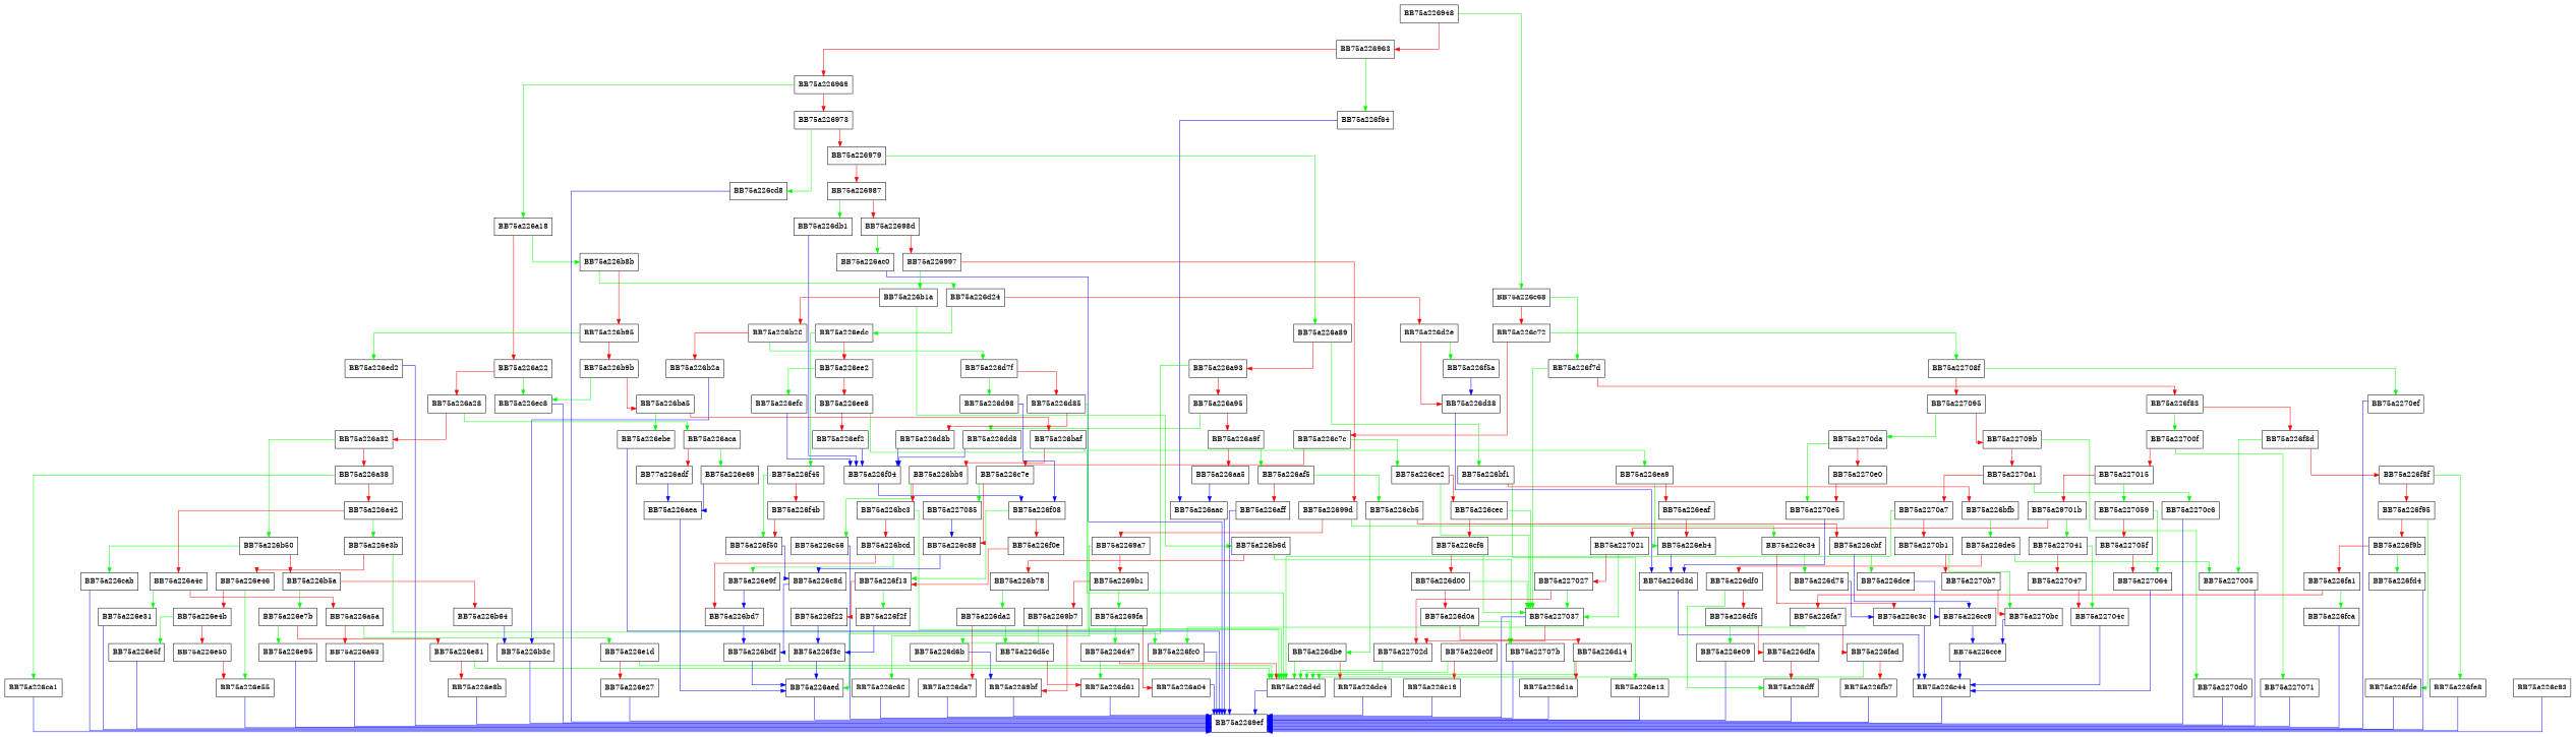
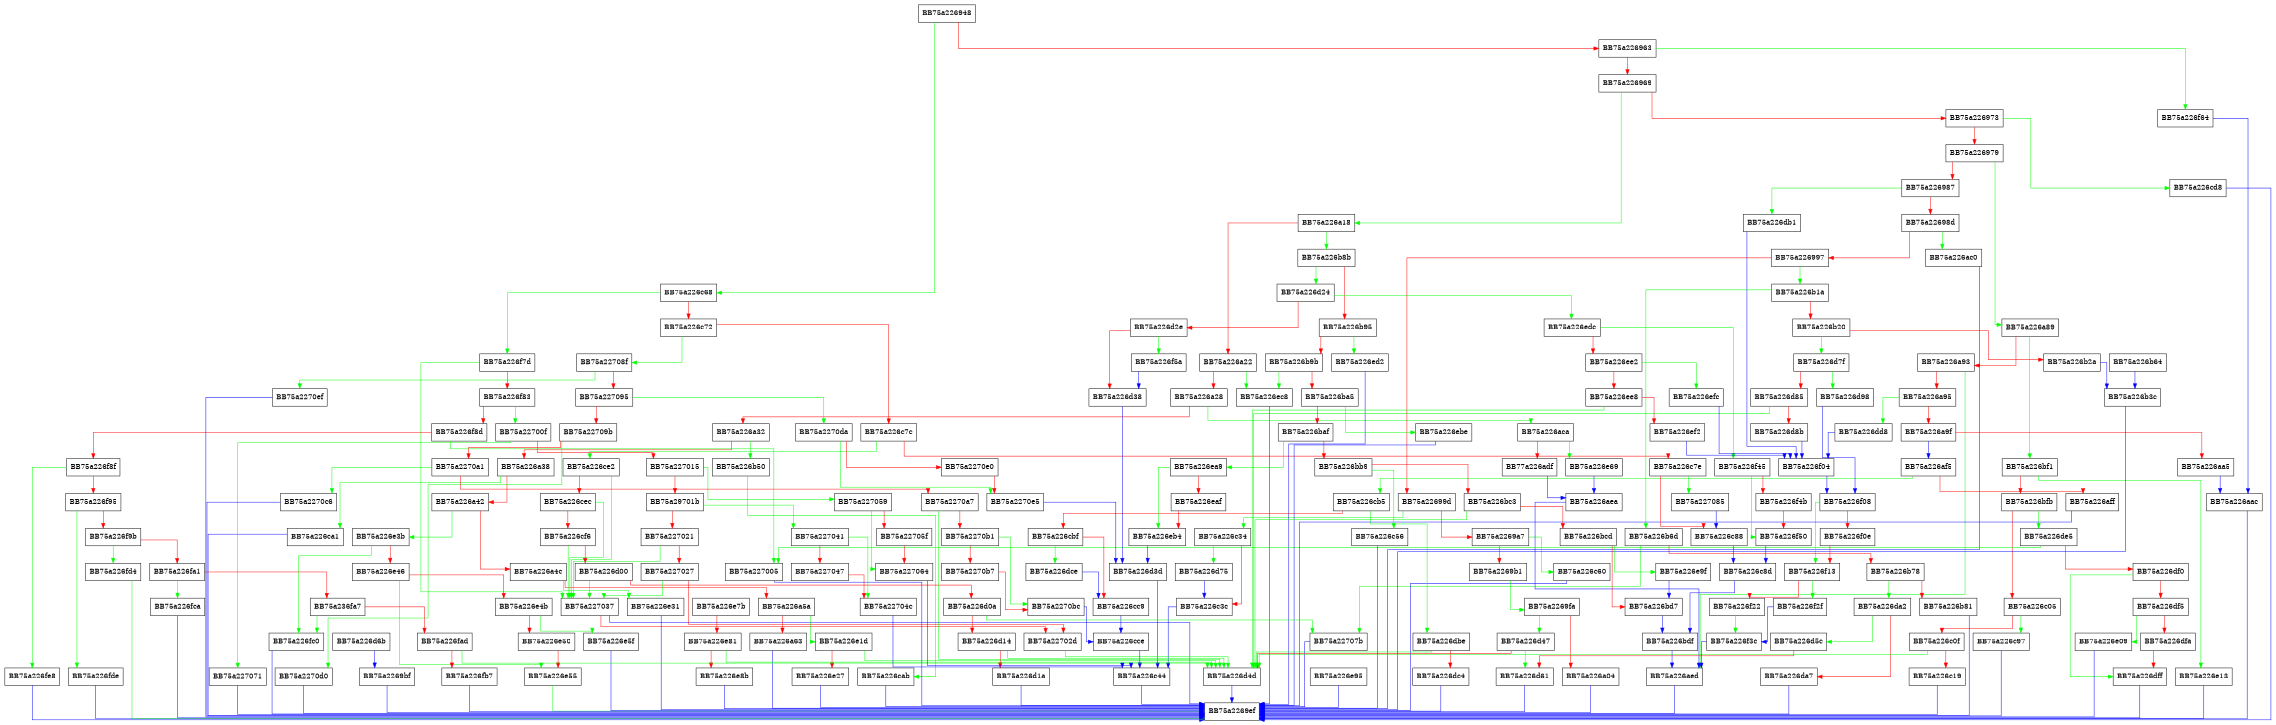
  digraph {
    splines=ortho
    node [shape=box]
    edge [color=red]
    BB75a226948
    BB75a226c68
    BB75a226963
    BB75a226f7d
    BB75a226c72
    BB75a226f64
    BB75a226969
    BB75a227037
    BB75a226f83
    BB75a22708f
    BB75a226c7c
    BB75a226aac
    BB75a226a18
    BB75a226973
    BB75a2269ef
    BB75a226b8b
    BB75a226a22
    BB75a226cd8
    BB75a226979
    BB75a226d24
    BB75a226b95
    BB75a226ec8
    BB75a226a28
    BB75a226a89
    BB75a226987
    BB75a226bf1
    BB75a226a93
    BB75a226db1
    BB75a22698d
    BB75a226e13
    BB75a226bfb
    BB75a226aed
    BB75a226a95
    BB75a226f04
    BB75a226ac0
    BB75a226997
    BB75a226f08
    BB75a226b1a
    BB75a22699d
    BB75a226b6d
    BB75a226b20
    BB75a226c34
    BB75a2269a7
    BB75a22707b
    BB75a226b78
    BB75a226d7f
    BB75a226b2a
    BB75a226d75
    BB75a226c3c
    BB75a226c60
    BB75a2269b1
    BB75a226c44
    BB75a2269fa
-   BB75a2269b7
    BB75a226d47
    BB75a226a04
    BB75a226d6b
    BB75a2269bf
    BB75a226d4d
    BB75a226d61
    BB75a226edc
    BB75a226d2e
    BB75a226ed2
    BB75a226b9b
    BB75a226aca
    BB75a226a32
    BB75a226e69
    n68 [label=BB77a226adf]
    BB75a226b50
    BB75a226a38
    BB75a226aea
    BB75a226cab
-   BB75a226b5a
    BB75a226ca1
    BB75a226a42
    BB75a226e7b
    BB75a226b64
    BB75a226e3b
    BB75a226a4c
    BB75a226fc0
    BB75a226e46
    BB75a226e31
    BB75a226a5a
    BB75a226e55
    BB75a226e4b
    BB75a226e1d
    BB75a226a63
    BB75a226e27
    BB75a226de5
+   BB75a226c05
    BB75a226dd8
    BB75a226a9f
    BB75a226af5
    BB75a226aa5
    BB75a226cb5
    BB75a226aff
    BB75a226dbe
    BB75a226cbf
    BB75a226dc4
    BB75a226dce
    BB75a226cc9
    BB75a226da2
+   BB75a226b81
    BB75a226d98
    BB75a226d85
    BB75a226b3c
    BB75a226d8b
    BB75a226e95
    BB75a226e81
    BB75a226e8b
    BB75a226d5c
    BB75a226da7
    BB75a226f45
    BB75a226ee2
    BB75a226f5a
    BB75a226d38
    BB75a226ba5
    BB75a226ebe
    BB75a226baf
    BB75a226ea9
    BB75a226bb9
    BB75a226eb4
    BB75a226eaf
    BB75a226c56
    BB75a226bc3
    BB75a226d3d
    BB75a226bcd
    BB75a226e9f
    BB75a226bd7
    BB75a226bdf
    BB75a227005
    BB75a226df0
-   BB75a226c97 [label=BB75a226c93]
+   BB75a226c97
    BB75a226c0f
    BB75a226dff
    BB75a226df5
    BB75a226c19
    BB75a22702d
    BB75a22700f
    BB75a226f8d
    BB75a2270ef
    BB75a227095
    BB75a226ce2
    BB75a226c7e
    BB75a2270da
    BB75a22709b
    BB75a226cec
    BB75a227085
    BB75a226c88
    BB75a226cf6
    BB75a226c8d
    BB75a226cce
    BB75a226d00
    BB75a226d0a
    BB75a226d14
    BB75a226d1a
    BB75a226f50
    BB75a226f4b
    BB75a226efc
    BB75a226ee8
    BB75a226f13
    BB75a226f0e
    BB75a226f2f
    BB75a226f22
    BB75a226e09
    BB75a226dfa
    BB75a226e5f
    BB75a226e50
    BB75a226ef2
    BB75a226f3c
    BB75a227071
    BB75a227015
    BB75a226f8f
    BB75a227059
    n175 [label=BB75a29701b]
    BB75a226fe8
    BB75a226f95
    BB75a226fde
    BB75a226f9b
    BB75a226fd4
    BB75a226fa1
    BB75a226fca
-   BB75a226fa7
+   BB75a226fa7 [label=BB75a236fa7]
    BB75a226fad
    BB75a226fb7
    BB75a227064
    BB75a22705f
    BB75a227041
    BB75a227021
    BB75a22704c
    BB75a227047
    BB75a227027
    BB75a2270e5
    BB75a2270e0
    BB75a2270d0
    BB75a2270a1
    BB75a2270c6
    BB75a2270a7
    BB75a2270b1
    BB75a2270bc
    BB75a2270b7
    BB75a226948 -> BB75a226c68 [color=green]
    BB75a226948 -> BB75a226963
    BB75a226c68 -> BB75a226f7d [color=green]
    BB75a226c68 -> BB75a226c72
    BB75a226963 -> BB75a226f64 [color=green]
    BB75a226963 -> BB75a226969
    BB75a226f7d -> BB75a227037 [color=green]
    BB75a226f7d -> BB75a226f83
    BB75a226c72 -> BB75a22708f [color=green]
    BB75a226c72 -> BB75a226c7c
    BB75a226f64 -> BB75a226aac [color=blue]
    BB75a226969 -> BB75a226a18 [color=green]
    BB75a226969 -> BB75a226973
    BB75a227037 -> BB75a2269ef [color=blue]
    BB75a227037 -> BB75a22702d
    BB75a226f83 -> BB75a22700f [color=green]
    BB75a226f83 -> BB75a226f8d
    BB75a22708f -> BB75a2270ef [color=green]
    BB75a22708f -> BB75a227095
    BB75a226c7c -> BB75a226ce2 [color=green]
    BB75a226c7c -> BB75a226c7e
    BB75a226aac -> BB75a2269ef [color=blue]
    BB75a226a18 -> BB75a226b8b [color=green]
    BB75a226a18 -> BB75a226a22
    BB75a226973 -> BB75a226cd8 [color=green]
    BB75a226973 -> BB75a226979
    BB75a226b8b -> BB75a226d24 [color=green]
    BB75a226b8b -> BB75a226b95
    BB75a226a22 -> BB75a226ec8 [color=green]
    BB75a226a22 -> BB75a226a28
    BB75a226cd8 -> BB75a2269ef [color=blue]
    BB75a226979 -> BB75a226a89 [color=green]
    BB75a226979 -> BB75a226987
    BB75a226d24 -> BB75a226edc [color=green]
    BB75a226d24 -> BB75a226d2e
    BB75a226b95 -> BB75a226ed2 [color=green]
    BB75a226b95 -> BB75a226b9b
    BB75a226ec8 -> BB75a2269ef [color=blue]
    BB75a226a28 -> BB75a226aca [color=green]
    BB75a226a28 -> BB75a226a32
    BB75a226a89 -> BB75a226bf1 [color=green]
    BB75a226a89 -> BB75a226a93
    BB75a226987 -> BB75a226db1 [color=green]
    BB75a226987 -> BB75a22698d
    BB75a226bf1 -> BB75a226e13 [color=green]
    BB75a226bf1 -> BB75a226bfb
    BB75a226a93 -> BB75a226aed [color=green]
    BB75a226a93 -> BB75a226a95
    BB75a226db1 -> BB75a226f04 [color=blue]
    BB75a22698d -> BB75a226ac0 [color=green]
    BB75a22698d -> BB75a226997
    BB75a226e13 -> BB75a2269ef [color=blue]
    BB75a226bfb -> BB75a226de5 [color=green]
+   BB75a226bfb -> BB75a226c05
    BB75a226aed -> BB75a2269ef [color=blue]
    BB75a226a95 -> BB75a226dd8 [color=green]
    BB75a226a95 -> BB75a226a9f
    BB75a226f04 -> BB75a226f08 [color=blue]
    BB75a226ac0 -> BB75a2269ef [color=blue]
    BB75a226997 -> BB75a226b1a [color=green]
    BB75a226997 -> BB75a22699d
    BB75a226f08 -> BB75a226f13 [color=green]
    BB75a226f08 -> BB75a226f0e
    BB75a226b1a -> BB75a226b6d [color=green]
    BB75a226b1a -> BB75a226b20
    BB75a22699d -> BB75a226c34 [color=green]
    BB75a22699d -> BB75a2269a7
    BB75a226b6d -> BB75a22707b [color=green]
    BB75a226b6d -> BB75a226b78
    BB75a226b20 -> BB75a226d7f [color=green]
    BB75a226b20 -> BB75a226b2a
    BB75a226c34 -> BB75a226d75 [color=green]
    BB75a226c34 -> BB75a226c3c
    BB75a2269a7 -> BB75a226c60 [color=green]
    BB75a2269a7 -> BB75a2269b1
    BB75a22707b -> BB75a2269ef [color=blue]
    BB75a226b78 -> BB75a226da2 [color=green]
+   BB75a226b78 -> BB75a226b81
    BB75a226d7f -> BB75a226d98 [color=green]
    BB75a226d7f -> BB75a226d85
    BB75a226b2a -> BB75a226b3c [color=blue]
    BB75a226d75 -> BB75a226c3c [color=blue]
    BB75a226c3c -> BB75a226c44 [color=blue]
    BB75a226c60 -> BB75a2269ef [color=blue]
    BB75a2269b1 -> BB75a2269fa [color=green]
-   BB75a2269b1 -> BB75a2269b7
    BB75a226c44 -> BB75a2269ef [color=blue]
    BB75a2269fa -> BB75a226d47 [color=green]
    BB75a2269fa -> BB75a226a04
-   BB75a2269b7 -> BB75a226d6b [color=green]
-   BB75a2269b7 -> BB75a2269bf
    BB75a226d47 -> BB75a226d4d
    BB75a226d47 -> BB75a226d61 [color=green]
    BB75a226a04 -> BB75a2269ef [color=blue]
    BB75a226d6b -> BB75a2269bf [color=blue]
    BB75a2269bf -> BB75a2269ef [color=blue]
    BB75a226d4d -> BB75a2269ef [color=blue]
    BB75a226d61 -> BB75a2269ef [color=blue]
    BB75a226edc -> BB75a226f45 [color=green]
    BB75a226edc -> BB75a226ee2
    BB75a226d2e -> BB75a226f5a [color=green]
    BB75a226d2e -> BB75a226d38
    BB75a226ed2 -> BB75a2269ef [color=blue]
    BB75a226b9b -> BB75a226ec8 [color=green]
    BB75a226b9b -> BB75a226ba5
    BB75a226aca -> BB75a226e69 [color=green]
    BB75a226aca -> n68
    BB75a226a32 -> BB75a226b50 [color=green]
    BB75a226a32 -> BB75a226a38
    BB75a226e69 -> BB75a226aea [color=blue]
    n68 -> BB75a226aea [color=blue]
    BB75a226b50 -> BB75a226cab [color=green]
-   BB75a226b50 -> BB75a226b5a
    BB75a226a38 -> BB75a226ca1 [color=green]
    BB75a226a38 -> BB75a226a42
    BB75a226aea -> BB75a226aed [color=blue]
    BB75a226cab -> BB75a2269ef [color=blue]
-   BB75a226b5a -> BB75a226e7b [color=green]
-   BB75a226b5a -> BB75a226b64
    BB75a226ca1 -> BB75a2269ef [color=blue]
    BB75a226a42 -> BB75a226e3b [color=green]
    BB75a226a42 -> BB75a226a4c
-   BB75a226e7b -> BB75a226e95 [color=green]
    BB75a226e7b -> BB75a226e81
    BB75a226b64 -> BB75a226b3c [color=blue]
    BB75a226e3b -> BB75a226fc0 [color=green]
    BB75a226e3b -> BB75a226e46
    BB75a226a4c -> BB75a226e31 [color=green]
    BB75a226a4c -> BB75a226a5a
    BB75a226fc0 -> BB75a2269ef [color=blue]
    BB75a226e46 -> BB75a226e55 [color=green]
    BB75a226e46 -> BB75a226e4b
    BB75a226e31 -> BB75a2269ef [color=blue]
    BB75a226a5a -> BB75a226e1d [color=green]
    BB75a226a5a -> BB75a226a63
-   BB75a226e55 -> BB75a2269ef [color=blue]
+   BB75a226e55 -> BB75a2269ef [color=green]
    BB75a226e4b -> BB75a226e5f [color=green]
    BB75a226e4b -> BB75a226e50
    BB75a226e1d -> BB75a226d4d [color=green]
    BB75a226e1d -> BB75a226e27
    BB75a226a63 -> BB75a2269ef [color=blue]
    BB75a226e27 -> BB75a2269ef [color=blue]
    BB75a226de5 -> BB75a227005 [color=green]
    BB75a226de5 -> BB75a226df0
+   BB75a226c05 -> BB75a226c97 [color=green]
+   BB75a226c05 -> BB75a226c0f
    BB75a226dd8 -> BB75a226f04 [color=blue]
-   BB75a226a9f -> BB75a226af5 [color=green]
+   BB75a226a9f -> BB75a226af5 [color=blue]
    BB75a226a9f -> BB75a226aa5
    BB75a226af5 -> BB75a226cb5 [color=green]
    BB75a226af5 -> BB75a226aff
    BB75a226aa5 -> BB75a226aac [color=blue]
    BB75a226cb5 -> BB75a226dbe [color=green]
    BB75a226cb5 -> BB75a226cbf
    BB75a226aff -> BB75a2269ef [color=blue]
    BB75a226dbe -> BB75a226d4d [color=green]
    BB75a226dbe -> BB75a226dc4
    BB75a226cbf -> BB75a226dce [color=green]
-   BB75a226cbf -> BB75a226cc9 [color=blue]
+   BB75a226cbf -> BB75a226cc9
    BB75a226dc4 -> BB75a2269ef [color=blue]
    BB75a226dce -> BB75a226cc9 [color=blue]
    BB75a226cc9 -> BB75a226cce [color=blue]
    BB75a226da2 -> BB75a226d5c [color=green]
    BB75a226da2 -> BB75a226da7
+   BB75a226b81 -> BB75a2269ef [color=blue]
    BB75a226d98 -> BB75a226f08 [color=blue]
    BB75a226d85 -> BB75a226d4d [color=green]
    BB75a226d85 -> BB75a226d8b
    BB75a226b3c -> BB75a2269ef [color=blue]
    BB75a226d8b -> BB75a226f04 [color=blue]
    BB75a226e95 -> BB75a2269ef [color=blue]
    BB75a226e81 -> BB75a226d4d [color=green]
    BB75a226e81 -> BB75a226e8b
    BB75a226e8b -> BB75a2269ef [color=blue]
    BB75a226d5c -> BB75a226d61
    BB75a226da7 -> BB75a2269ef [color=blue]
    BB75a226f45 -> BB75a226f50 [color=green]
    BB75a226f45 -> BB75a226f4b
    BB75a226ee2 -> BB75a226efc [color=green]
    BB75a226ee2 -> BB75a226ee8
    BB75a226f5a -> BB75a226d38 [color=blue]
    BB75a226d38 -> BB75a226d3d [color=blue]
    BB75a226ba5 -> BB75a226ebe [color=green]
    BB75a226ba5 -> BB75a226baf
    BB75a226ebe -> BB75a2269ef [color=blue]
    BB75a226baf -> BB75a226ea9 [color=green]
    BB75a226baf -> BB75a226bb9
    BB75a226ea9 -> BB75a226eb4 [color=green]
    BB75a226ea9 -> BB75a226eaf
    BB75a226bb9 -> BB75a226c56 [color=green]
    BB75a226bb9 -> BB75a226bc3
    BB75a226eb4 -> BB75a226d3d [color=blue]
    BB75a226eaf -> BB75a226eb4
    BB75a226c56 -> BB75a2269ef [color=blue]
    BB75a226bc3 -> BB75a226d4d [color=green]
    BB75a226bc3 -> BB75a226bcd
    BB75a226d3d -> BB75a226c44 [color=blue]
    BB75a226bcd -> BB75a226e9f [color=green]
    BB75a226bcd -> BB75a226bd7
    BB75a226e9f -> BB75a226bd7 [color=blue]
    BB75a226bd7 -> BB75a226bdf [color=blue]
    BB75a226bdf -> BB75a226aed [color=blue]
    BB75a227005 -> BB75a2269ef [color=blue]
    BB75a226df0 -> BB75a226dff [color=green]
    BB75a226df0 -> BB75a226df5
    BB75a226c97 -> BB75a2269ef [color=blue]
    BB75a226c0f -> BB75a226d4d [color=green]
    BB75a226c0f -> BB75a226c19
    BB75a226dff -> BB75a2269ef [color=blue]
    BB75a226df5 -> BB75a226e09 [color=green]
    BB75a226df5 -> BB75a226dfa
    BB75a226c19 -> BB75a2269ef [color=blue]
    BB75a22702d -> BB75a226d4d [color=green]
    BB75a22700f -> BB75a227071 [color=green]
    BB75a22700f -> BB75a227015
    BB75a226f8d -> BB75a227005 [color=green]
    BB75a226f8d -> BB75a226f8f
    BB75a2270ef -> BB75a2269ef [color=blue]
    BB75a227095 -> BB75a2270da [color=green]
    BB75a227095 -> BB75a22709b
    BB75a226ce2 -> BB75a227037 [color=green]
    BB75a226ce2 -> BB75a226cec
    BB75a226c7e -> BB75a227085 [color=green]
    BB75a226c7e -> BB75a226c88
    BB75a2270da -> BB75a2270e5 [color=green]
    BB75a2270da -> BB75a2270e0
    BB75a22709b -> BB75a2270d0 [color=green]
    BB75a22709b -> BB75a2270a1
    BB75a226cec -> BB75a227037 [color=green]
    BB75a226cec -> BB75a226cf6
    BB75a227085 -> BB75a226c88 [color=blue]
    BB75a226c88 -> BB75a226c8d [color=blue]
    BB75a226cf6 -> BB75a227037 [color=green]
    BB75a226cf6 -> BB75a226d00
    BB75a226c8d -> BB75a226bdf [color=blue]
    BB75a226cce -> BB75a226c44 [color=blue]
    BB75a226d00 -> BB75a227037 [color=green]
    BB75a226d00 -> BB75a226d0a
    BB75a226d0a -> BB75a22707b [color=green]
    BB75a226d0a -> BB75a226d14
    BB75a226d14 -> BB75a226d4d [color=green]
    BB75a226d14 -> BB75a226d1a
    BB75a226d1a -> BB75a2269ef [color=blue]
    BB75a226f50 -> BB75a226c8d [color=blue]
    BB75a226f4b -> BB75a226f50
    BB75a226efc -> BB75a226f04 [color=blue]
    BB75a226ee8 -> BB75a226d4d [color=green]
    BB75a226ee8 -> BB75a226ef2
    BB75a226f13 -> BB75a226f2f [color=green]
    BB75a226f13 -> BB75a226f22
    BB75a226f0e -> BB75a226f13
    BB75a226f2f -> BB75a226f3c [color=blue]
-   BB75a226f22 -> BB75a226f3c [color=blue]
+   BB75a226f22 -> BB75a226f3c [color=green]
    BB75a226e09 -> BB75a2269ef [color=blue]
    BB75a226dfa -> BB75a226dff
    BB75a226e5f -> BB75a2269ef [color=blue]
    BB75a226e50 -> BB75a226e55
    BB75a226ef2 -> BB75a226f04 [color=blue]
    BB75a226f3c -> BB75a226aed [color=blue]
    BB75a227071 -> BB75a2269ef [color=blue]
    BB75a227015 -> BB75a227059 [color=green]
    BB75a227015 -> n175
    BB75a226f8f -> BB75a226fe8 [color=green]
    BB75a226f8f -> BB75a226f95
    BB75a227059 -> BB75a227064 [color=green]
    BB75a227059 -> BB75a22705f
    n175 -> BB75a227041 [color=green]
    n175 -> BB75a227021
    BB75a226fe8 -> BB75a2269ef [color=blue]
    BB75a226f95 -> BB75a226fde [color=green]
    BB75a226f95 -> BB75a226f9b
    BB75a226fde -> BB75a2269ef [color=blue]
    BB75a226f9b -> BB75a226fd4 [color=green]
    BB75a226f9b -> BB75a226fa1
-   BB75a226fd4 -> BB75a2269ef [color=blue]
+   BB75a226fd4 -> BB75a2269ef [color=green]
    BB75a226fa1 -> BB75a226fca [color=green]
    BB75a226fa1 -> BB75a226fa7
    BB75a226fca -> BB75a2269ef [color=blue]
    BB75a226fa7 -> BB75a226fc0 [color=green]
    BB75a226fa7 -> BB75a226fad
    BB75a226fad -> BB75a226d4d [color=green]
    BB75a226fad -> BB75a226fb7
    BB75a226fb7 -> BB75a2269ef [color=blue]
    BB75a227064 -> BB75a226c44 [color=blue]
    BB75a22705f -> BB75a227064
    BB75a227041 -> BB75a22704c [color=green]
    BB75a227041 -> BB75a227047
    BB75a227021 -> BB75a227037 [color=green]
    BB75a227021 -> BB75a227027
    BB75a22704c -> BB75a226c44 [color=blue]
    BB75a227047 -> BB75a22704c
    BB75a227027 -> BB75a227037 [color=green]
    BB75a227027 -> BB75a22702d
    BB75a2270e5 -> BB75a226d3d [color=blue]
    BB75a2270e0 -> BB75a2270e5
    BB75a2270d0 -> BB75a2269ef [color=blue]
    BB75a2270a1 -> BB75a2270c6 [color=green]
    BB75a2270a1 -> BB75a2270a7
    BB75a2270c6 -> BB75a2269ef [color=blue]
    BB75a2270a7 -> BB75a226d4d [color=green]
    BB75a2270a7 -> BB75a2270b1
    BB75a2270b1 -> BB75a2270bc [color=green]
    BB75a2270b1 -> BB75a2270b7
    BB75a2270bc -> BB75a226cce [color=blue]
    BB75a2270b7 -> BB75a2270bc
  }
